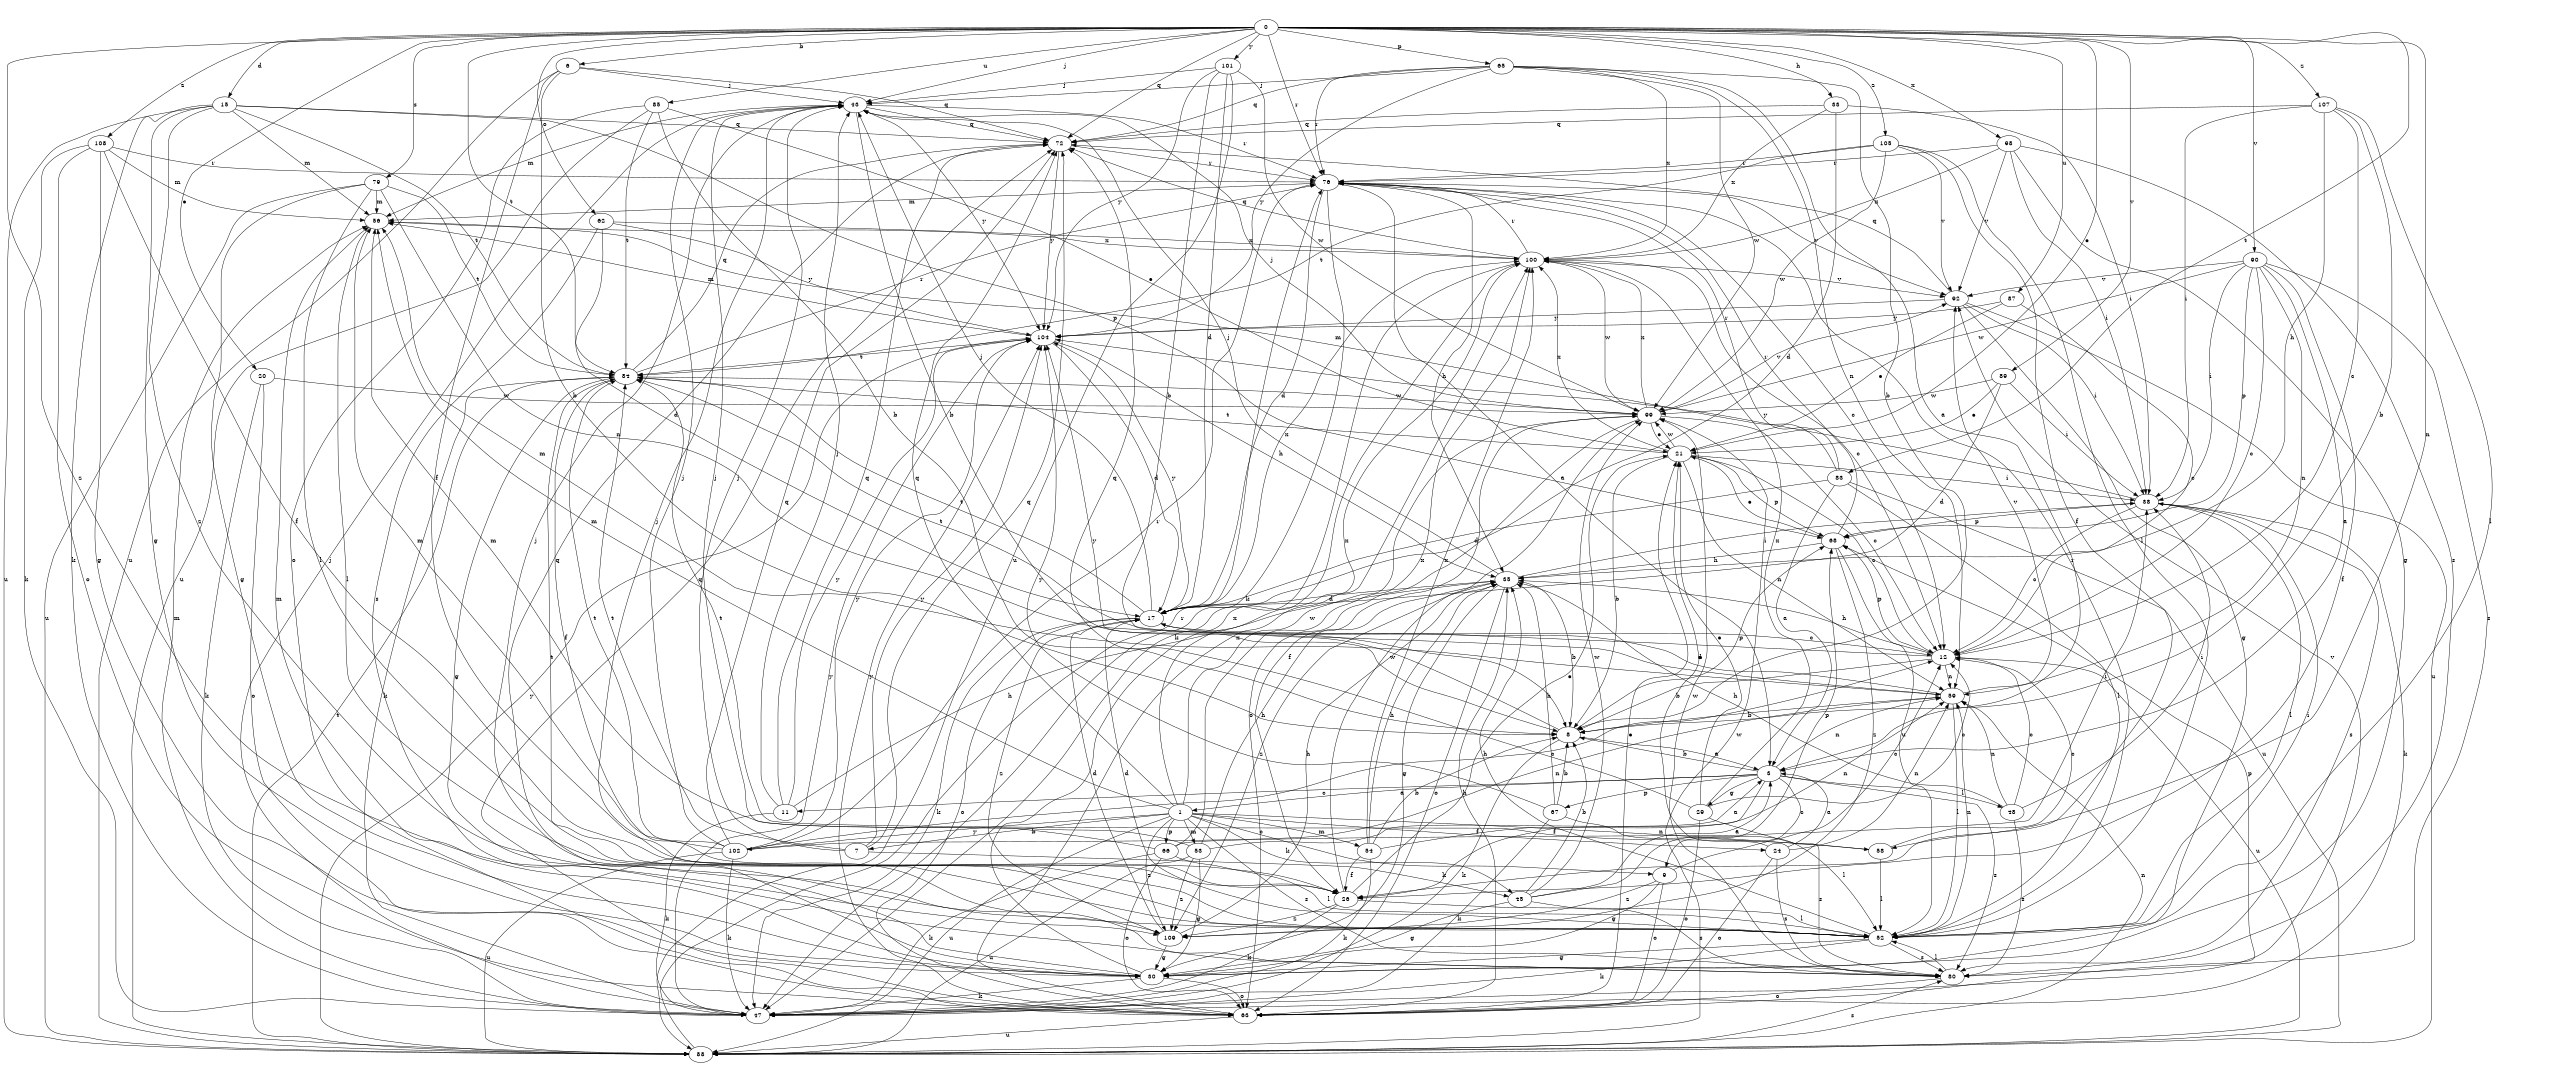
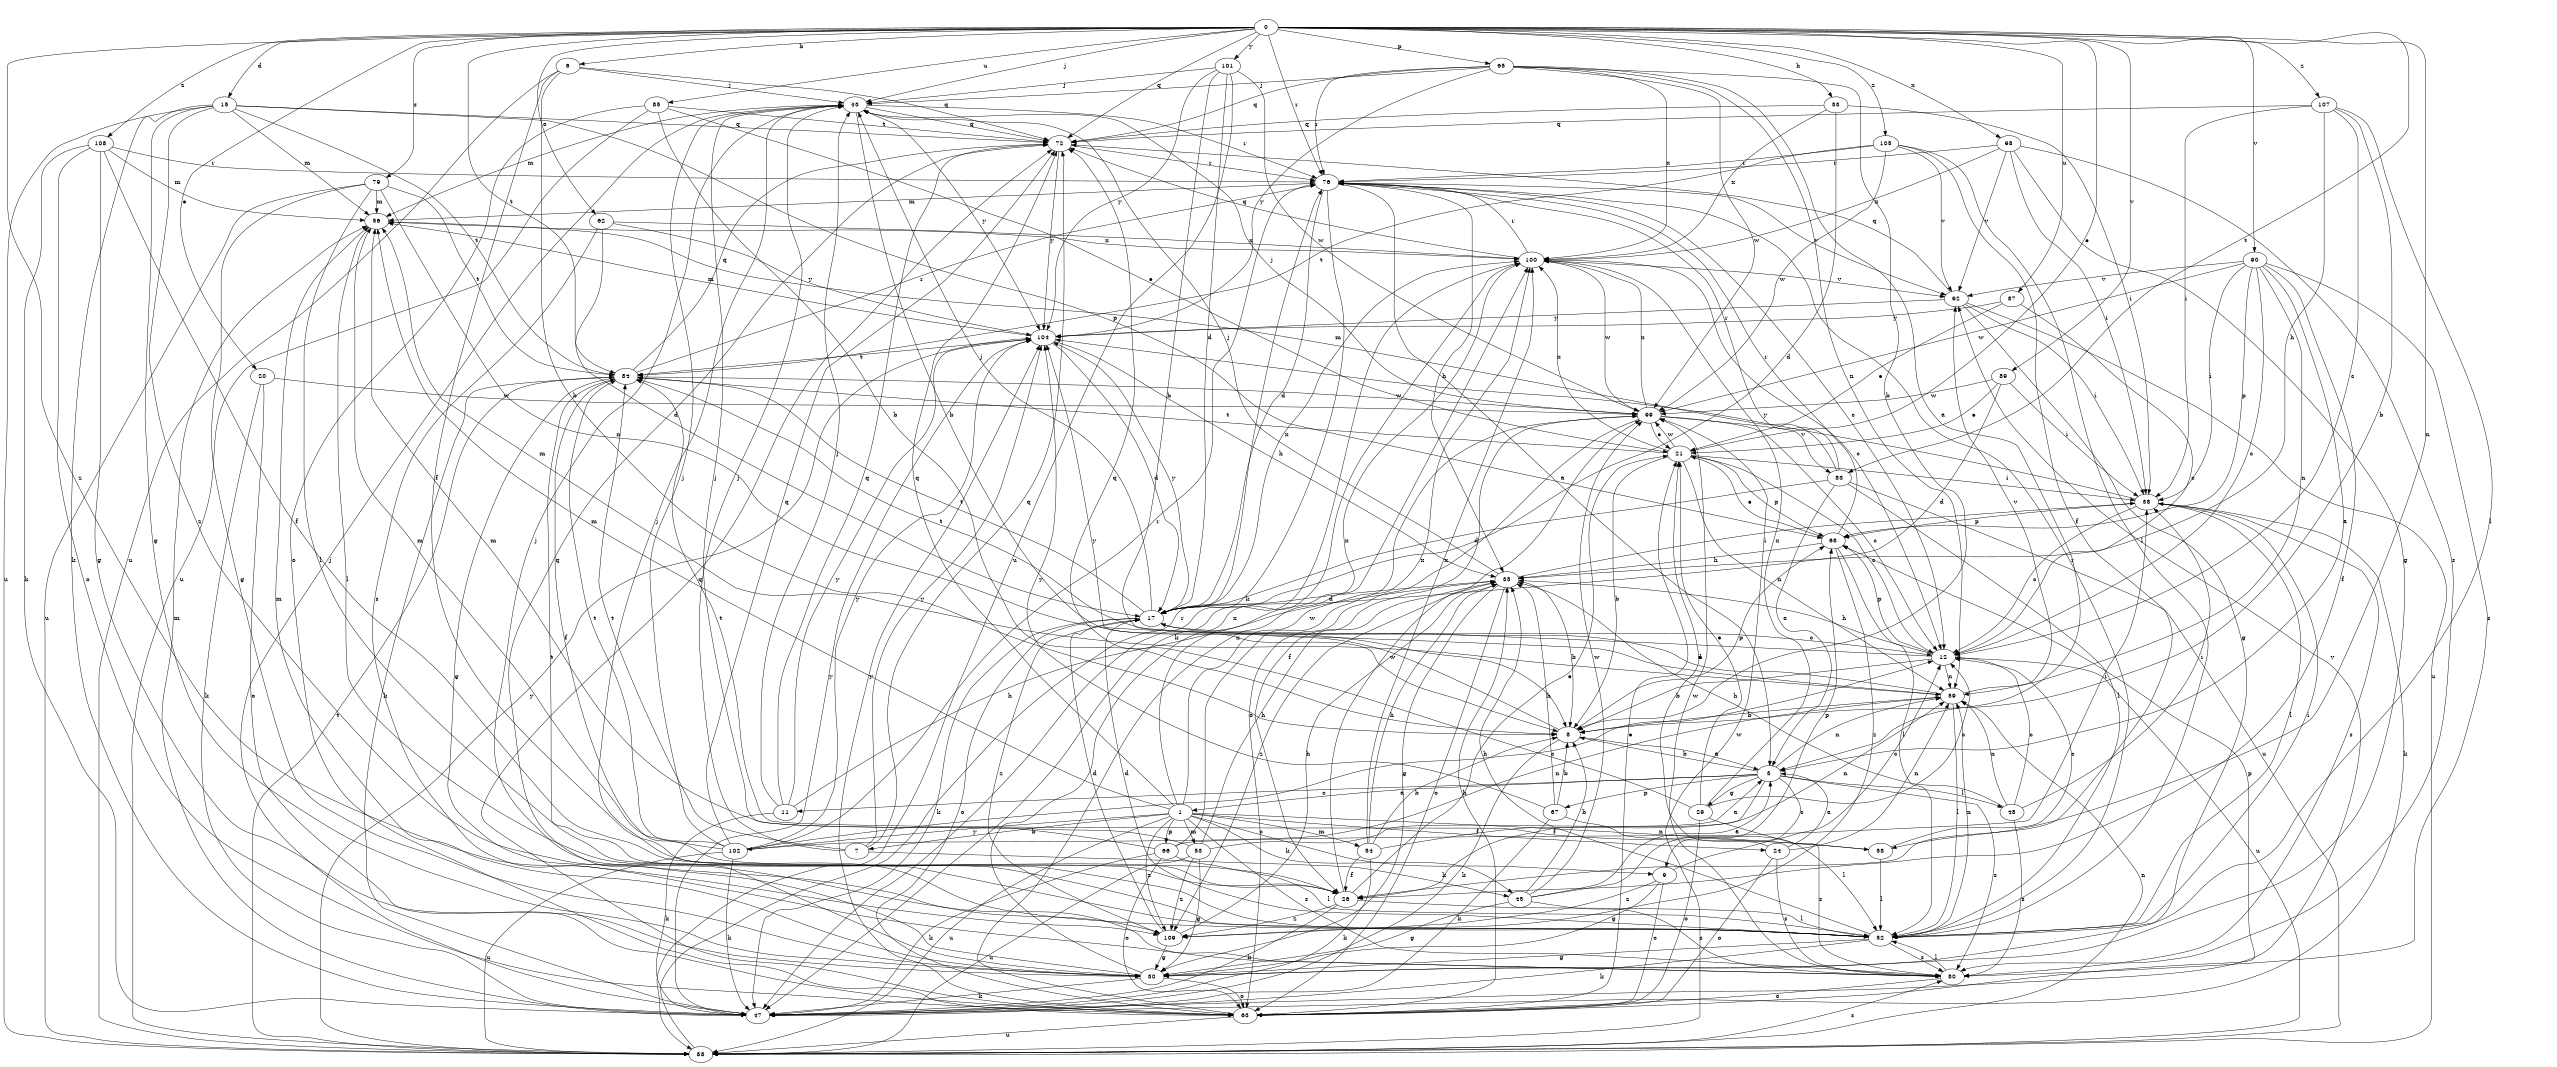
  strict digraph {
    0
    6
    15
    20
    21
    33
    43
    58
    62
    65
    72
    76
    79
    83
    84
    85
    87
    89
    90
    98
    101
    105
    107
    108
    109
    88
    8
    26
    56
    47
    68
    30
    n33 [label=99]
    63
    59
    12
    100
    38
    17
    104
    52
    80
    3
    35
    92
    1
    7
    9
    24
    45
    53
    54
    66
    102
    11
    29
    48
    67
    0 -> 6 [label=b]
    0 -> 15 [label=d]
    0 -> 20 [label=e]
    0 -> 21 [label=e]
    0 -> 33 [label=h]
    0 -> 43 [label=j]
    0 -> 58 [label=n]
    0 -> 62 [label=o]
    0 -> 65 [label=p]
    0 -> 72 [label=q]
    0 -> 76 [label=r]
    0 -> 79 [label=s]
    0 -> 83 [label=t]
    0 -> 84 [label=t]
    0 -> 85 [label=u]
    0 -> 87 [label=u]
    0 -> 89 [label=v]
    0 -> 90 [label=v]
    0 -> 98 [label=x]
    0 -> 101 [label=y]
    0 -> 105 [label=z]
    0 -> 107 [label=z]
    0 -> 108 [label=z]
    0 -> 109 [label=z]
    6 -> 43 [label=j]
    6 -> 72 [label=q]
    6 -> 88 [label=u]
    6 -> 8 [label=b]
    6 -> 26 [label=f]
    15 -> 72 [label=q]
    15 -> 84 [label=t]
    15 -> 109 [label=z]
    15 -> 88 [label=u]
    15 -> 56 [label=m]
    15 -> 47 [label=k]
    15 -> 68 [label=p]
    15 -> 30 [label=g]
    20 -> 47 [label=k]
    20 -> n33 [label=w]
    20 -> 63 [label=o]
    21 -> 84 [label=t]
    21 -> 8 [label=b]
    21 -> 68 [label=p]
    21 -> n33 [label=w]
    21 -> 59 [label=n]
    21 -> 12 [label=c]
    21 -> 100 [label=x]
    21 -> 38 [label=i]
    33 -> 72 [label=q]
    33 -> 100 [label=x]
    33 -> 38 [label=i]
    33 -> 17 [label=d]
    43 -> 72 [label=q]
    43 -> 76 [label=r]
    43 -> 8 [label=b]
    43 -> 56 [label=m]
    43 -> 104 [label=y]
    58 -> 84 [label=t]
    58 -> 12 [label=c]
    58 -> 52 [label=l]
    62 -> 100 [label=x]
    62 -> 17 [label=d]
    62 -> 104 [label=y]
    62 -> 80 [label=s]
    65 -> 43 [label=j]
    65 -> 72 [label=q]
    65 -> 76 [label=r]
    65 -> 8 [label=b]
    65 -> n33 [label=w]
    65 -> 59 [label=n]
    65 -> 100 [label=x]
    65 -> 104 [label=y]
    65 -> 3 [label=a]
    72 -> 76 [label=r]
    72 -> 104 [label=y]
    76 -> 56 [label=m]
    76 -> 47 [label=k]
    76 -> 12 [label=c]
    76 -> 17 [label=d]
    76 -> 3 [label=a]
    76 -> 35 [label=h]
    76 -> 92 [label=v]
    79 -> 84 [label=t]
    79 -> 88 [label=u]
    79 -> 56 [label=m]
    79 -> 30 [label=g]
    79 -> 59 [label=n]
    79 -> 52 [label=l]
    83 -> 76 [label=r]
    83 -> 88 [label=u]
    83 -> 56 [label=m]
    83 -> 17 [label=d]
    83 -> 52 [label=l]
    83 -> 3 [label=a]
    84 -> 72 [label=q]
    84 -> 76 [label=r]
    84 -> 26 [label=f]
    84 -> 47 [label=k]
    84 -> 30 [label=g]
    84 -> n33 [label=w]
    85 -> 21 [label=e]
-   85 -> 84 [label=t]
+   85 -> 72 [label=t]
    85 -> 88 [label=u]
    85 -> 8 [label=b]
    85 -> 63 [label=o]
    87 -> 21 [label=e]
    87 -> 12 [label=c]
    87 -> 104 [label=y]
    89 -> 21 [label=e]
    89 -> n33 [label=w]
    89 -> 38 [label=i]
    89 -> 17 [label=d]
    90 -> 26 [label=f]
    90 -> 68 [label=p]
    90 -> n33 [label=w]
    90 -> 59 [label=n]
    90 -> 12 [label=c]
    90 -> 38 [label=i]
    90 -> 80 [label=s]
    90 -> 3 [label=a]
    90 -> 92 [label=v]
    98 -> 76 [label=r]
    98 -> 30 [label=g]
    98 -> 100 [label=x]
    98 -> 38 [label=i]
    98 -> 80 [label=s]
    98 -> 92 [label=v]
    101 -> 43 [label=j]
    101 -> 88 [label=u]
    101 -> 8 [label=b]
    101 -> n33 [label=w]
    101 -> 17 [label=d]
    101 -> 104 [label=y]
    105 -> 76 [label=r]
    105 -> 84 [label=t]
    105 -> 26 [label=f]
    105 -> n33 [label=w]
    105 -> 52 [label=l]
    105 -> 92 [label=v]
    107 -> 72 [label=q]
    107 -> 8 [label=b]
    107 -> 12 [label=c]
    107 -> 38 [label=i]
    107 -> 52 [label=l]
    107 -> 35 [label=h]
    108 -> 76 [label=r]
    108 -> 26 [label=f]
    108 -> 56 [label=m]
    108 -> 47 [label=k]
    108 -> 30 [label=g]
    108 -> 63 [label=o]
    109 -> 30 [label=g]
    109 -> 17 [label=d]
    109 -> 35 [label=h]
    88 -> 76 [label=r]
    88 -> 84 [label=t]
    88 -> n33 [label=w]
    88 -> 59 [label=n]
    88 -> 104 [label=y]
    88 -> 80 [label=s]
    8 -> 47 [label=k]
    8 -> 68 [label=p]
    8 -> 104 [label=y]
    8 -> 3 [label=a]
    26 -> 21 [label=e]
    26 -> 109 [label=z]
    26 -> 47 [label=k]
    26 -> n33 [label=w]
    26 -> 52 [label=l]
    56 -> 100 [label=x]
    56 -> 52 [label=l]
    47 -> 43 [label=j]
    47 -> 56 [label=m]
    47 -> 104 [label=y]
    47 -> 92 [label=v]
    68 -> 21 [label=e]
    68 -> 76 [label=r]
    68 -> 109 [label=z]
-   68 -> 52 [label=u]
+   68 -> 52 [label=l]
    68 -> 35 [label=h]
    30 -> 72 [label=q]
    30 -> 56 [label=m]
    30 -> 47 [label=k]
    30 -> 63 [label=o]
    30 -> 100 [label=x]
    n33 -> 21 [label=e]
    n33 -> 43 [label=j]
    n33 -> 26 [label=f]
    n33 -> 63 [label=o]
    n33 -> 12 [label=c]
    n33 -> 100 [label=x]
-   n33 -> 92 [label=v]
+   n33 -> 83 [label=v]
    63 -> 21 [label=e]
    63 -> 72 [label=q]
    63 -> 88 [label=u]
    63 -> 68 [label=p]
    63 -> 100 [label=x]
    63 -> 104 [label=y]
    63 -> 35 [label=h]
    59 -> 8 [label=b]
    59 -> 56 [label=m]
    59 -> 17 [label=d]
    59 -> 52 [label=l]
    59 -> 92 [label=v]
    12 -> 84 [label=t]
    12 -> 88 [label=u]
    12 -> 8 [label=b]
    12 -> 68 [label=p]
    12 -> 59 [label=n]
    12 -> 35 [label=h]
    100 -> 72 [label=q]
    100 -> 76 [label=r]
    100 -> 47 [label=k]
    100 -> n33 [label=w]
    100 -> 12 [label=c]
    100 -> 92 [label=v]
    38 -> 47 [label=k]
    38 -> 68 [label=p]
    38 -> 12 [label=c]
    38 -> 104 [label=y]
    38 -> 52 [label=l]
    38 -> 80 [label=s]
    17 -> 43 [label=j]
    17 -> 84 [label=t]
    17 -> 109 [label=z]
    17 -> 47 [label=k]
    17 -> 63 [label=o]
    17 -> 12 [label=c]
    17 -> 100 [label=x]
    17 -> 104 [label=y]
    104 -> 84 [label=t]
    104 -> 56 [label=m]
    104 -> 17 [label=d]
    104 -> 35 [label=h]
    52 -> 43 [label=j]
    52 -> 76 [label=r]
    52 -> 84 [label=t]
    52 -> 47 [label=k]
    52 -> 30 [label=g]
    52 -> 59 [label=n]
    52 -> 38 [label=i]
    52 -> 17 [label=d]
    52 -> 80 [label=s]
    52 -> 35 [label=h]
    80 -> 43 [label=j]
    80 -> n33 [label=w]
    80 -> 63 [label=o]
    80 -> 52 [label=l]
    3 -> 8 [label=b]
    3 -> 26 [label=f]
    3 -> 59 [label=n]
    3 -> 80 [label=s]
    3 -> 1 [label=a]
    3 -> 9 [label=c]
    3 -> 11 [label=c]
    3 -> 29 [label=g]
    3 -> 48 [label=l]
    3 -> 67 [label=p]
    35 -> 43 [label=j]
    35 -> 109 [label=z]
    35 -> 8 [label=b]
    35 -> 30 [label=g]
    35 -> 63 [label=o]
    35 -> 38 [label=i]
    35 -> 17 [label=d]
    92 -> 72 [label=q]
    92 -> 88 [label=u]
    92 -> 30 [label=g]
    92 -> 38 [label=i]
    92 -> 104 [label=y]
    1 -> 58 [label=n]
    1 -> 72 [label=q]
    1 -> 109 [label=z]
    1 -> 88 [label=u]
    1 -> 56 [label=m]
    1 -> n33 [label=w]
    1 -> 100 [label=x]
    1 -> 80 [label=s]
    1 -> 7 [label=b]
    1 -> 9 [label=c]
    1 -> 24 [label=f]
    1 -> 45 [label=k]
    1 -> 53 [label=m]
    1 -> 54 [label=m]
    1 -> 66 [label=p]
    1 -> 102 [label=y]
    7 -> 43 [label=j]
    7 -> 72 [label=q]
    7 -> 84 [label=t]
    7 -> 104 [label=y]
    7 -> 45 [label=k]
    9 -> 109 [label=z]
    9 -> 30 [label=g]
    9 -> 63 [label=o]
    9 -> 12 [label=c]
    24 -> 21 [label=e]
    24 -> 63 [label=o]
    24 -> 59 [label=n]
    24 -> 80 [label=s]
    24 -> 3 [label=a]
    45 -> 8 [label=b]
    45 -> 68 [label=p]
    45 -> 30 [label=g]
    45 -> n33 [label=w]
    45 -> 80 [label=s]
    45 -> 3 [label=a]
    53 -> 109 [label=z]
    53 -> 88 [label=u]
    53 -> 56 [label=m]
    53 -> 30 [label=g]
    53 -> 3 [label=a]
    53 -> 35 [label=h]
    54 -> 8 [label=b]
    54 -> 26 [label=f]
    54 -> 47 [label=k]
    54 -> 59 [label=n]
    54 -> 100 [label=x]
    54 -> 35 [label=h]
    66 -> 43 [label=j]
    66 -> 47 [label=k]
    66 -> 63 [label=o]
    66 -> 100 [label=x]
    66 -> 38 [label=i]
    66 -> 52 [label=l]
    102 -> 43 [label=j]
    102 -> 72 [label=q]
    102 -> 76 [label=r]
    102 -> 84 [label=t]
    102 -> 88 [label=u]
    102 -> 56 [label=m]
    102 -> 47 [label=k]
    102 -> 59 [label=n]
    102 -> 12 [label=c]
    102 -> 104 [label=y]
    11 -> 43 [label=j]
    11 -> 72 [label=q]
    11 -> 47 [label=k]
    11 -> 104 [label=y]
    11 -> 35 [label=h]
    29 -> 21 [label=e]
    29 -> 72 [label=q]
    29 -> 63 [label=o]
    29 -> 12 [label=c]
    29 -> 100 [label=x]
    29 -> 80 [label=s]
    48 -> 59 [label=n]
    48 -> 12 [label=c]
    48 -> 38 [label=i]
    48 -> 80 [label=s]
    48 -> 35 [label=h]
    67 -> 8 [label=b]
    67 -> 47 [label=k]
    67 -> 104 [label=y]
    67 -> 52 [label=l]
    67 -> 35 [label=h]
  }
